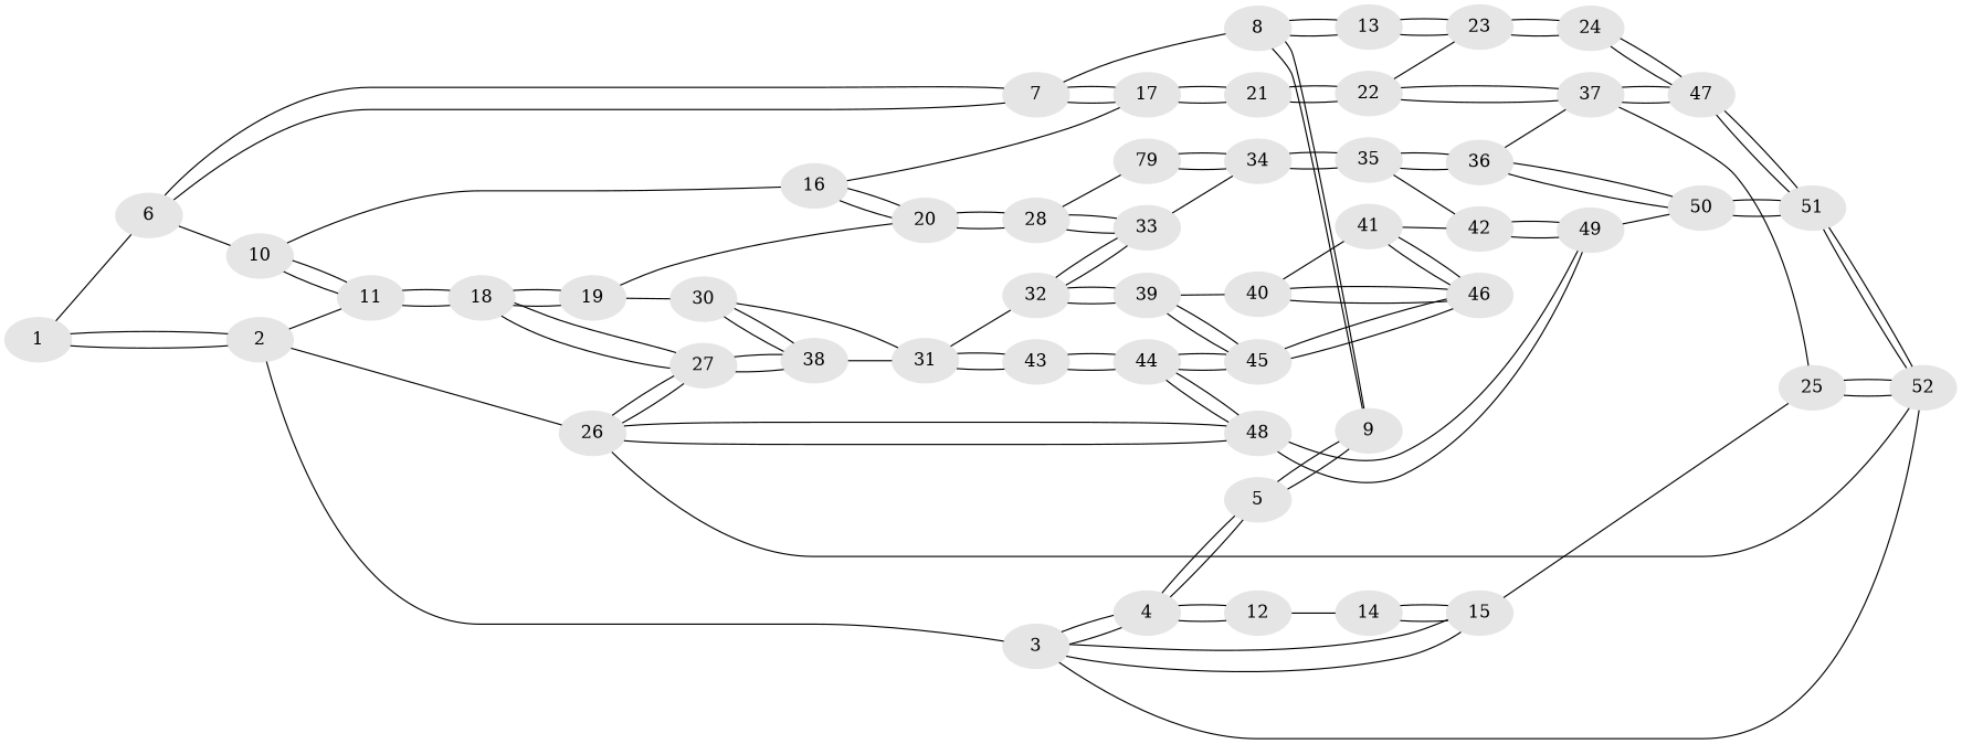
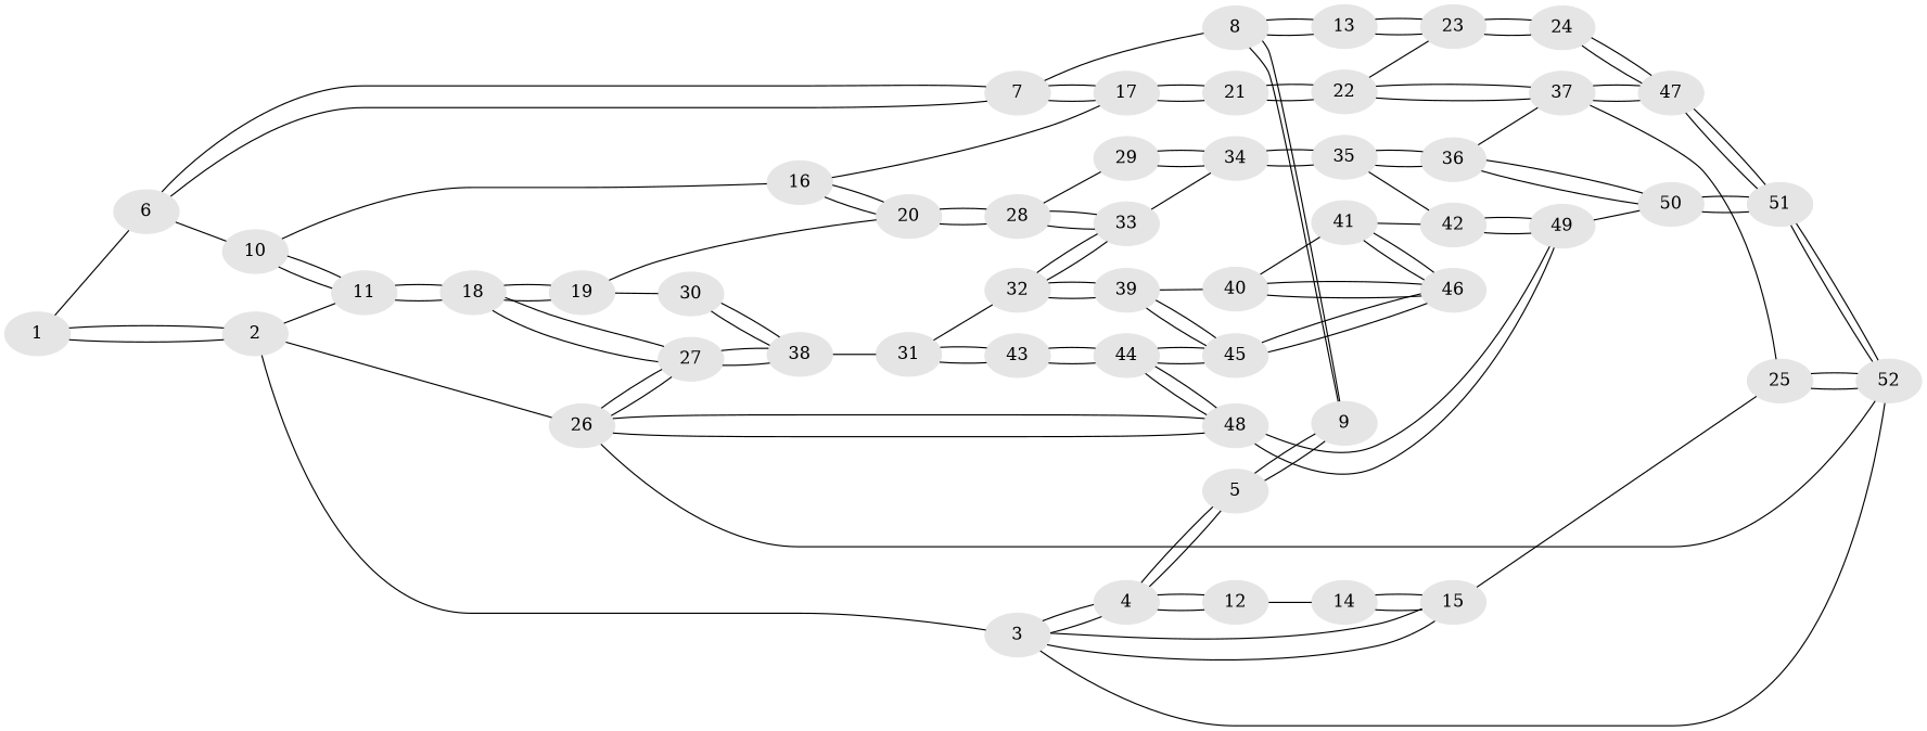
  graph {
    rankdir=LR
    node [color=gray90 style=filled]
    1
    2
    6
    3
    11
    26
    7
    10
    4
    15
    52
    18
    27
    48
    5
    12
    25
    9
    14
    8
    17
    16
    13
    21
    23
    20
    19
    24
    28
    22
    30
    38
    31
-   29 [label=79]
+   29
    33
    37
    34
    47
    51
    49
    35
    32
    43
    39
    44
    40
    45
    36
    42
    50
    41
    46
    1 -- 2
    1 -- 2
    1 -- 6
    2 -- 3
    2 -- 11
    2 -- 26
    6 -- 7
    6 -- 7
    6 -- 10
    3 -- 4
    3 -- 4
    3 -- 15
    3 -- 15
    3 -- 52
    11 -- 18
    11 -- 18
    26 -- 52
    26 -- 27
    26 -- 27
    26 -- 48
    26 -- 48
    7 -- 8
    7 -- 17
    7 -- 17
    10 -- 11
    10 -- 11
    10 -- 16
    4 -- 5
    4 -- 5
    4 -- 12
    4 -- 12
    15 -- 25
    18 -- 27
    18 -- 27
    18 -- 19
    18 -- 19
    27 -- 38
    27 -- 38
    48 -- 49
    48 -- 49
    5 -- 9
    5 -- 9
    12 -- 14
    25 -- 52
    25 -- 52
    14 -- 15
    14 -- 15
    8 -- 9
    8 -- 9
    8 -- 13
    8 -- 13
    17 -- 21
    17 -- 21
    16 -- 17
    16 -- 20
    16 -- 20
    13 -- 23
    13 -- 23
    21 -- 22
    21 -- 22
    23 -- 24
    23 -- 24
    20 -- 28
    20 -- 28
    19 -- 20
    19 -- 30
    24 -- 47
    24 -- 47
    28 -- 29
    28 -- 33
    28 -- 33
    22 -- 23
    22 -- 37
    22 -- 37
    30 -- 38
    30 -- 38
-   30 -- 31
    38 -- 31
    31 -- 32
    31 -- 43
    31 -- 43
    29 -- 34
    29 -- 34
    33 -- 34
    37 -- 25
    37 -- 47
    37 -- 47
    34 -- 35
    34 -- 35
    47 -- 51
    47 -- 51
    51 -- 52
    51 -- 52
    49 -- 50
    35 -- 36
    35 -- 36
    35 -- 42
    32 -- 33
    32 -- 33
    32 -- 39
    32 -- 39
    43 -- 44
    43 -- 44
    39 -- 40
    39 -- 45
    39 -- 45
    44 -- 48
    44 -- 48
    44 -- 45
    44 -- 45
    40 -- 41
    40 -- 46
    40 -- 46
    45 -- 46
    45 -- 46
    36 -- 37
    36 -- 50
    36 -- 50
    42 -- 49
    42 -- 49
    50 -- 51
    50 -- 51
    41 -- 42
    41 -- 46
    41 -- 46
  }
